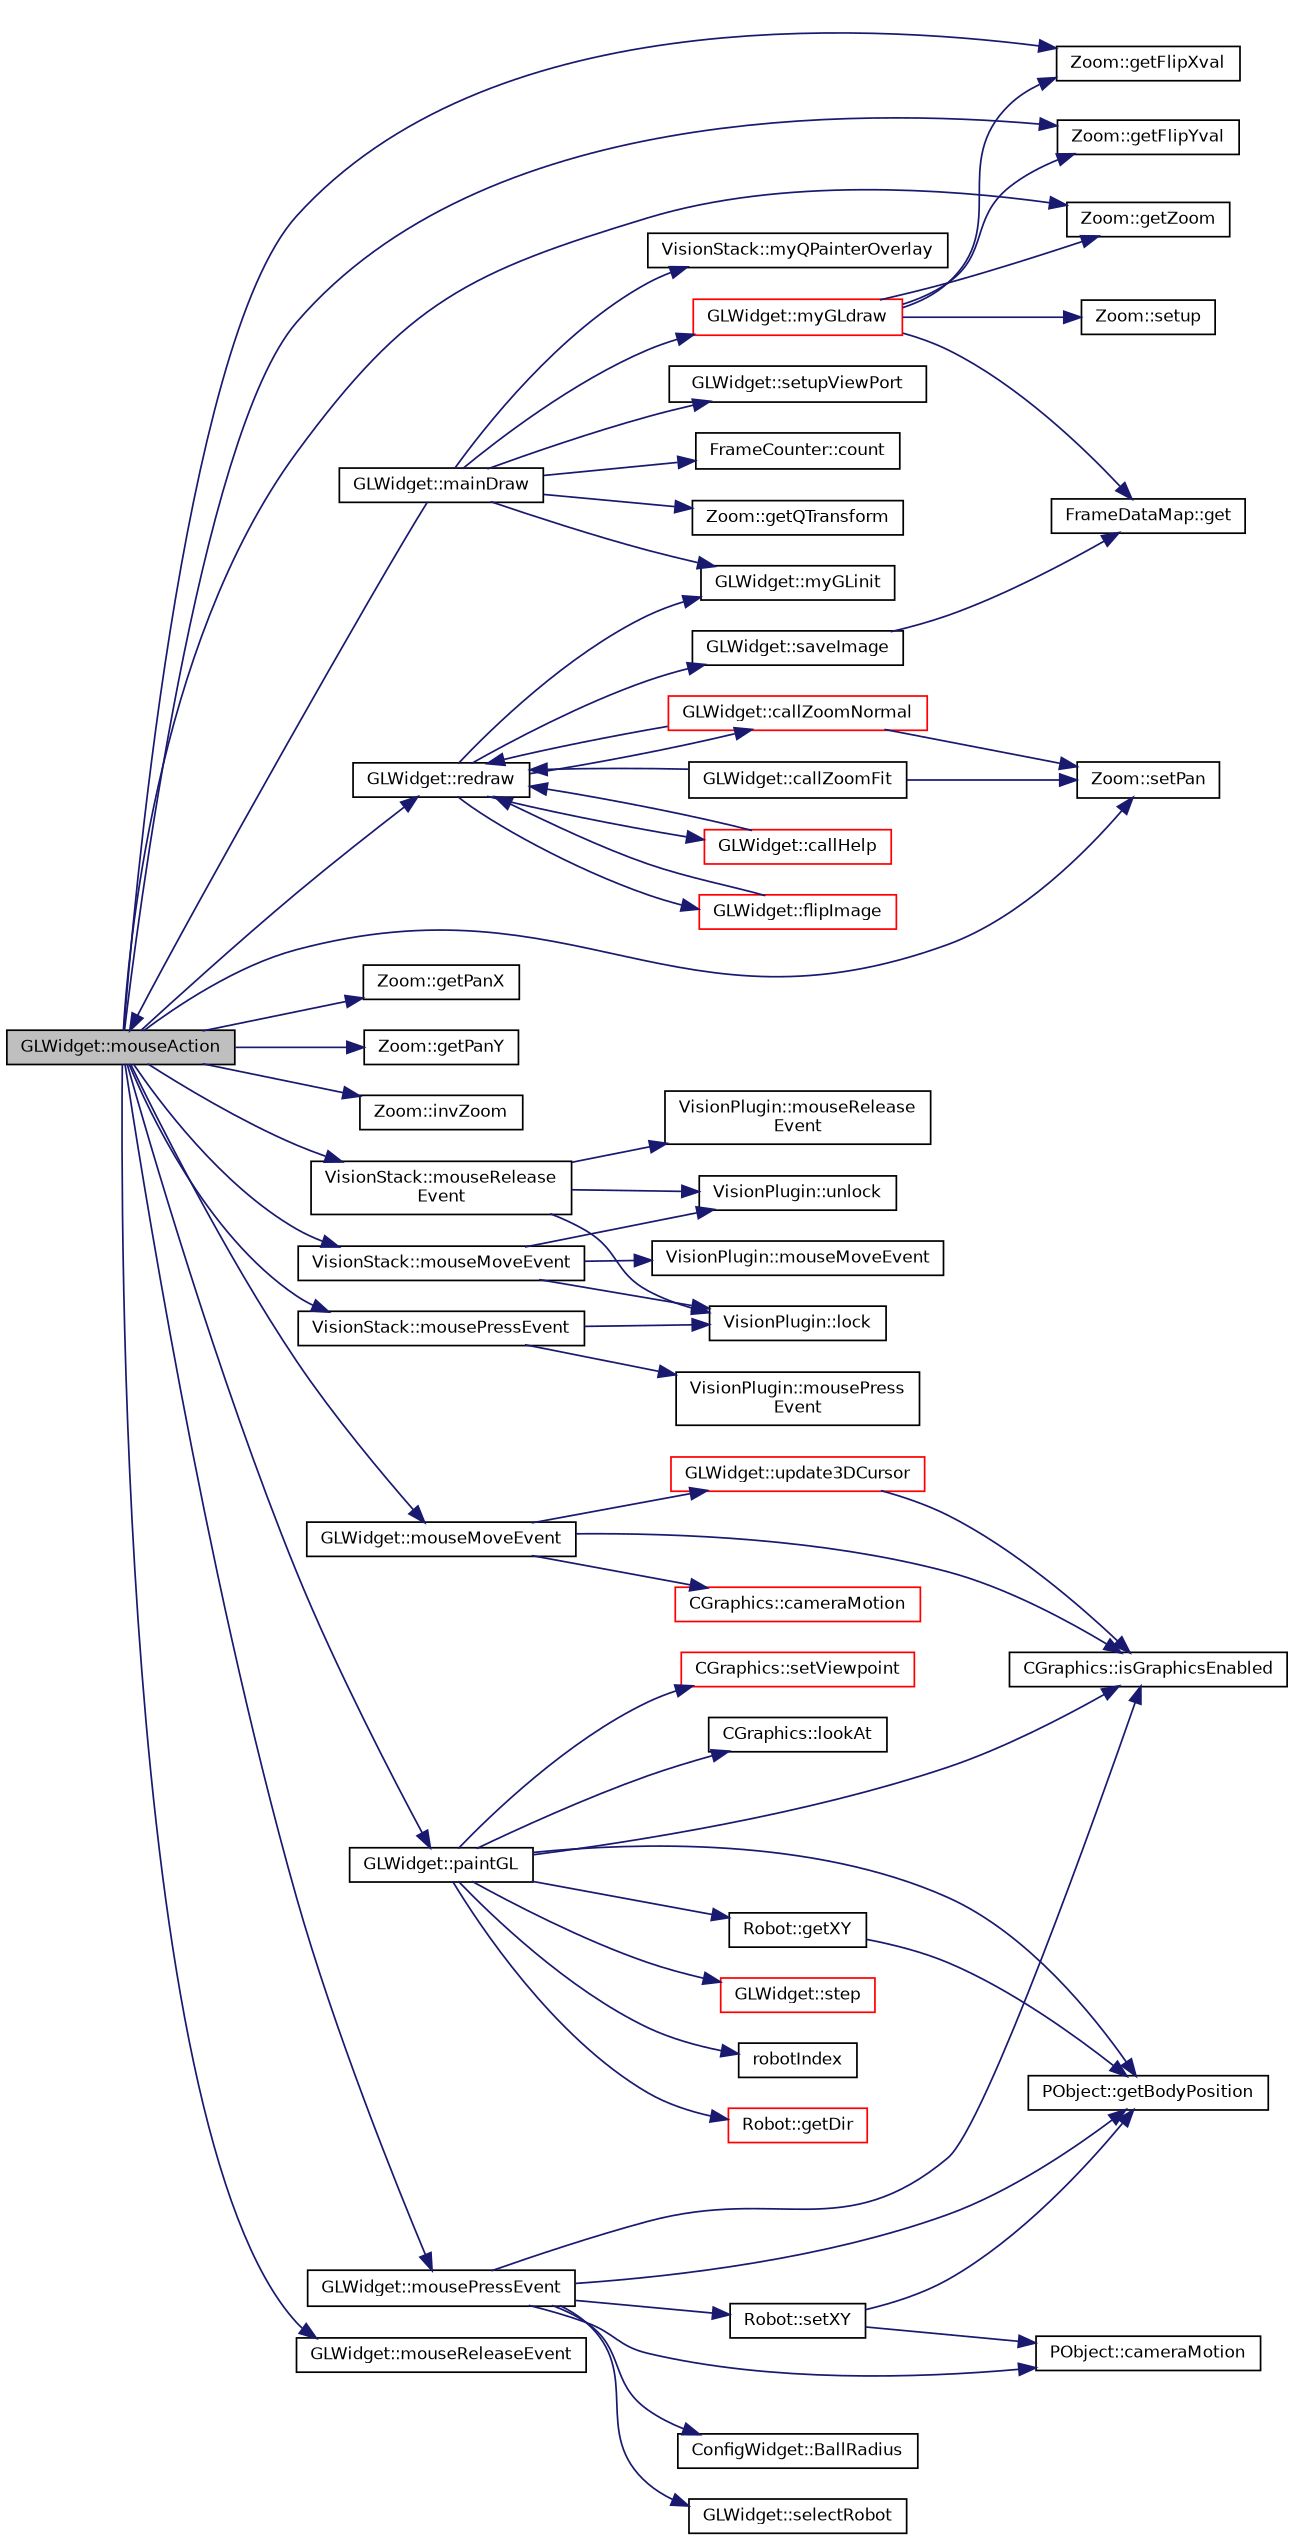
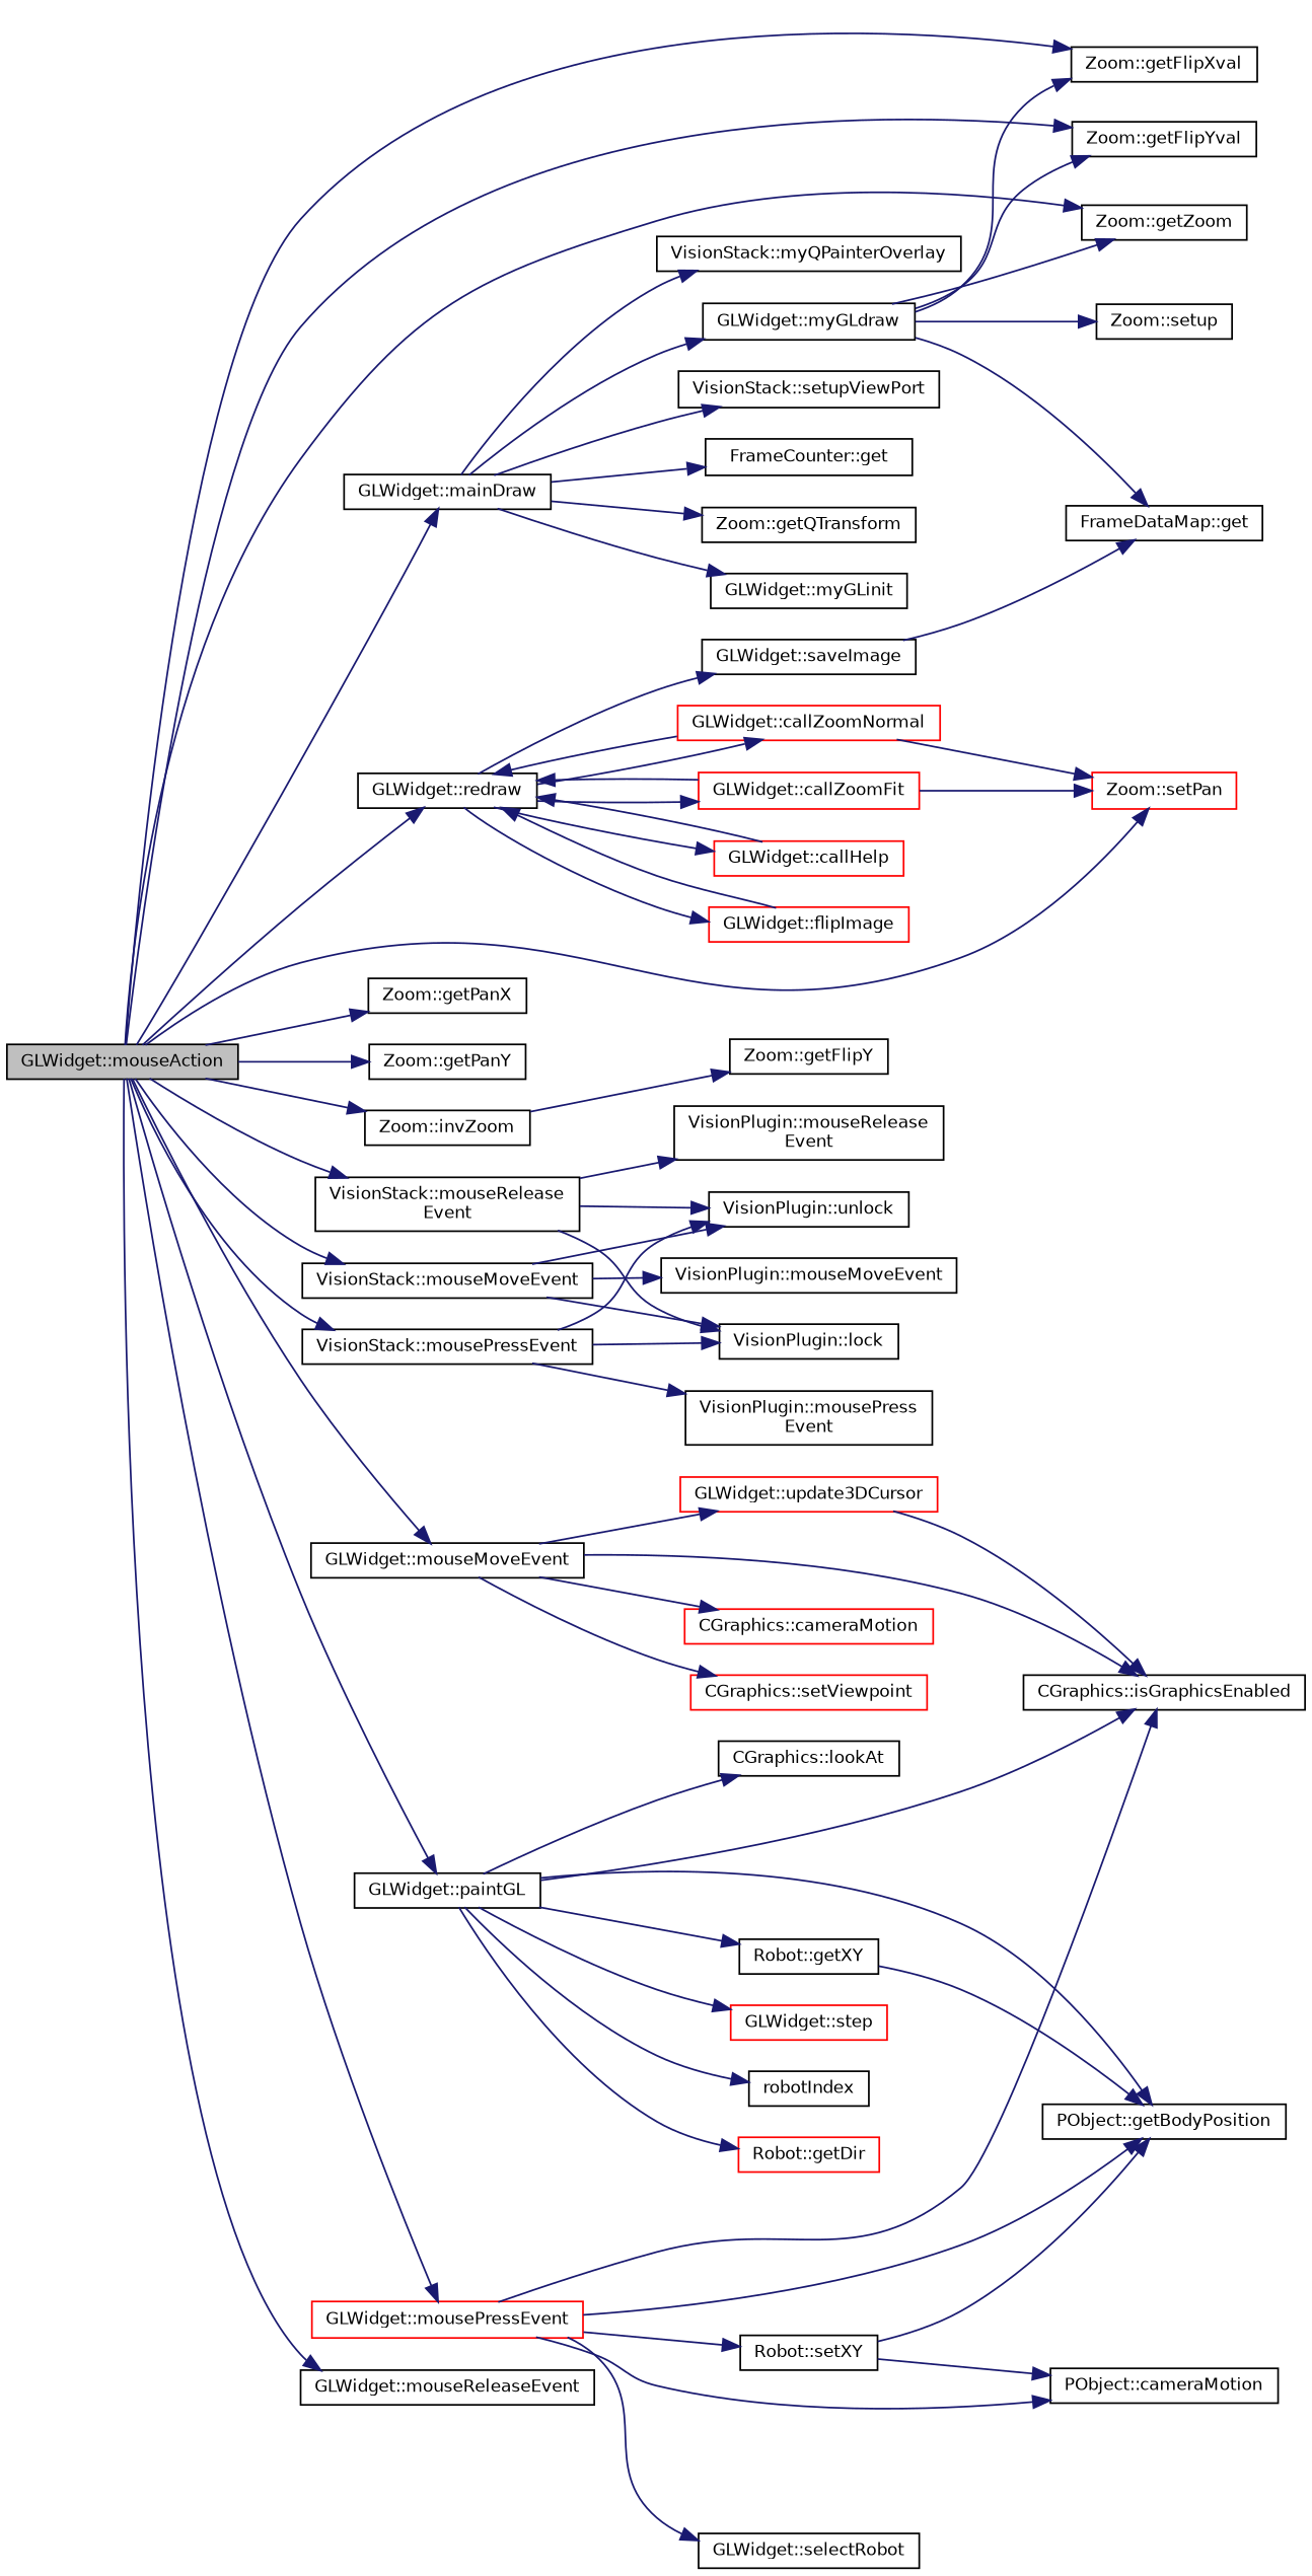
  digraph {
    rankdir=LR
    node [color=black fillcolor=white fontname=Helvetica fontsize=10 shape=record style=filled]
    edge [color=midnightblue fontname=Helvetica fontsize=10 labelfontname=Helvetica labelfontsize=10 style=solid]
    n1 [fillcolor=grey75 fontcolor=black height=0.2 label="GLWidget::mouseAction" width=0.4]
    n2 [height=0.2 label="Zoom::getFlipXval" width=0.4]
    n3 [height=0.2 label="Zoom::getFlipYval" width=0.4]
    n4 [height=0.2 label="Zoom::getPanX" width=0.4]
    n5 [height=0.2 label="Zoom::getPanY" width=0.4]
    n6 [height=0.2 label="Zoom::getZoom" width=0.4]
    n7 [height=0.2 label="Zoom::invZoom" width=0.4]
    n8 [height=0.2 label="GLWidget::mainDraw" width=0.4]
    n9 [height=0.2 label="VisionStack::mouseMoveEvent" width=0.4]
    n10 [height=0.2 label="GLWidget::mouseMoveEvent" width=0.4]
    n11 [height=0.2 label="VisionStack::mousePressEvent" width=0.4]
-   n12 [height=0.2 label="GLWidget::mousePressEvent" width=0.4]
+   n12 [color=red height=0.2 label="GLWidget::mousePressEvent" width=0.4]
    n13 [height=0.2 label="VisionStack::mouseRelease\lEvent" width=0.4]
    n14 [height=0.2 label="GLWidget::mouseReleaseEvent" width=0.4]
    n15 [height=0.2 label="GLWidget::paintGL" width=0.4]
    n16 [height=0.2 label="GLWidget::redraw" width=0.4]
-   n17 [height=0.2 label="Zoom::setPan" width=0.4]
-   n19 [height=0.2 label="FrameCounter::count" width=0.4]
+   n17 [color=red height=0.2 label="Zoom::setPan" width=0.4]
+   n18 [height=0.2 label="Zoom::getFlipY" width=0.4]
+   n19 [height=0.2 label="FrameCounter::get" width=0.4]
    n20 [height=0.2 label="Zoom::getQTransform" width=0.4]
-   n21 [color=red height=0.2 label="GLWidget::myGLdraw" width=0.4]
+   n21 [height=0.2 label="GLWidget::myGLdraw" width=0.4]
    n22 [height=0.2 label="GLWidget::myGLinit" width=0.4]
    n23 [height=0.2 label="VisionStack::myQPainterOverlay" width=0.4]
-   n24 [height=0.2 label="GLWidget::setupViewPort" width=0.4]
+   n24 [height=0.2 label="VisionStack::setupViewPort" width=0.4]
    n25 [height=0.2 label="VisionPlugin::lock" width=0.4]
    n26 [height=0.2 label="VisionPlugin::mouseMoveEvent" width=0.4]
    n27 [height=0.2 label="VisionPlugin::unlock" width=0.4]
    n28 [height=0.2 label="CGraphics::isGraphicsEnabled" width=0.4]
    n29 [color=red height=0.2 label="CGraphics::cameraMotion" width=0.4]
    n30 [color=red height=0.2 label="GLWidget::update3DCursor" width=0.4]
    n31 [height=0.2 label="VisionPlugin::mousePress\lEvent" width=0.4]
    n32 [height=0.2 label="Robot::setXY" width=0.4]
    n33 [height=0.2 label="PObject::getBodyPosition" width=0.4]
    n34 [height=0.2 label="PObject::cameraMotion" width=0.4]
-   n35 [height=0.2 label="ConfigWidget::BallRadius" width=0.4]
    n36 [height=0.2 label="GLWidget::selectRobot" width=0.4]
    n37 [height=0.2 label="VisionPlugin::mouseRelease\lEvent" width=0.4]
    n38 [height=0.2 label=robotIndex width=0.4]
    n39 [height=0.2 label="Robot::getXY" width=0.4]
    n40 [color=red height=0.2 label="CGraphics::setViewpoint" width=0.4]
    n41 [color=red height=0.2 label="Robot::getDir" width=0.4]
    n42 [height=0.2 label="CGraphics::lookAt" width=0.4]
    n43 [color=red height=0.2 label="GLWidget::step" width=0.4]
    n44 [color=red height=0.2 label="GLWidget::flipImage" width=0.4]
    n45 [color=red height=0.2 label="GLWidget::callZoomNormal" width=0.4]
-   n46 [height=0.2 label="GLWidget::callZoomFit" width=0.4]
+   n46 [color=red height=0.2 label="GLWidget::callZoomFit" width=0.4]
    n47 [color=red height=0.2 label="GLWidget::callHelp" width=0.4]
    n48 [height=0.2 label="GLWidget::saveImage" width=0.4]
    n49 [height=0.2 label="FrameDataMap::get" width=0.4]
    n50 [height=0.2 label="Zoom::setup" width=0.4]
    n1 -> n2
    n1 -> n3
    n1 -> n4
    n1 -> n5
    n1 -> n6
    n1 -> n7
-   n8 -> n1
+   n1 -> n8
    n1 -> n9
    n1 -> n10
    n1 -> n11
    n1 -> n12
    n1 -> n13
    n1 -> n14
    n1 -> n15
    n1 -> n16
    n1 -> n17
+   n7 -> n18
    n8 -> n19
    n8 -> n20
    n8 -> n21
    n8 -> n22
    n8 -> n23
    n8 -> n24
    n9 -> n25
    n9 -> n26
    n9 -> n27
    n10 -> n28
    n10 -> n29
    n10 -> n30
    n11 -> n25
+   n11 -> n27
    n11 -> n31
    n12 -> n28
    n12 -> n32
    n12 -> n33
    n12 -> n34
-   n12 -> n35
    n12 -> n36
    n13 -> n25
    n13 -> n27
    n13 -> n37
    n15 -> n28
    n15 -> n33
    n15 -> n38
    n15 -> n39
-   n15 -> n40
+   n10 -> n40
    n15 -> n41
    n15 -> n42
    n15 -> n43
    n16 -> n44
    n16 -> n45
-   n16 -> n22
+   n16 -> n46
    n16 -> n47
    n16 -> n48
    n21 -> n2
    n21 -> n3
    n21 -> n6
    n21 -> n49
    n21 -> n50
    n30 -> n28
    n32 -> n33
    n32 -> n34
    n39 -> n33
    n44 -> n16
    n45 -> n16
    n45 -> n17
    n46 -> n16
    n46 -> n17
    n47 -> n16
    n48 -> n49
  }
